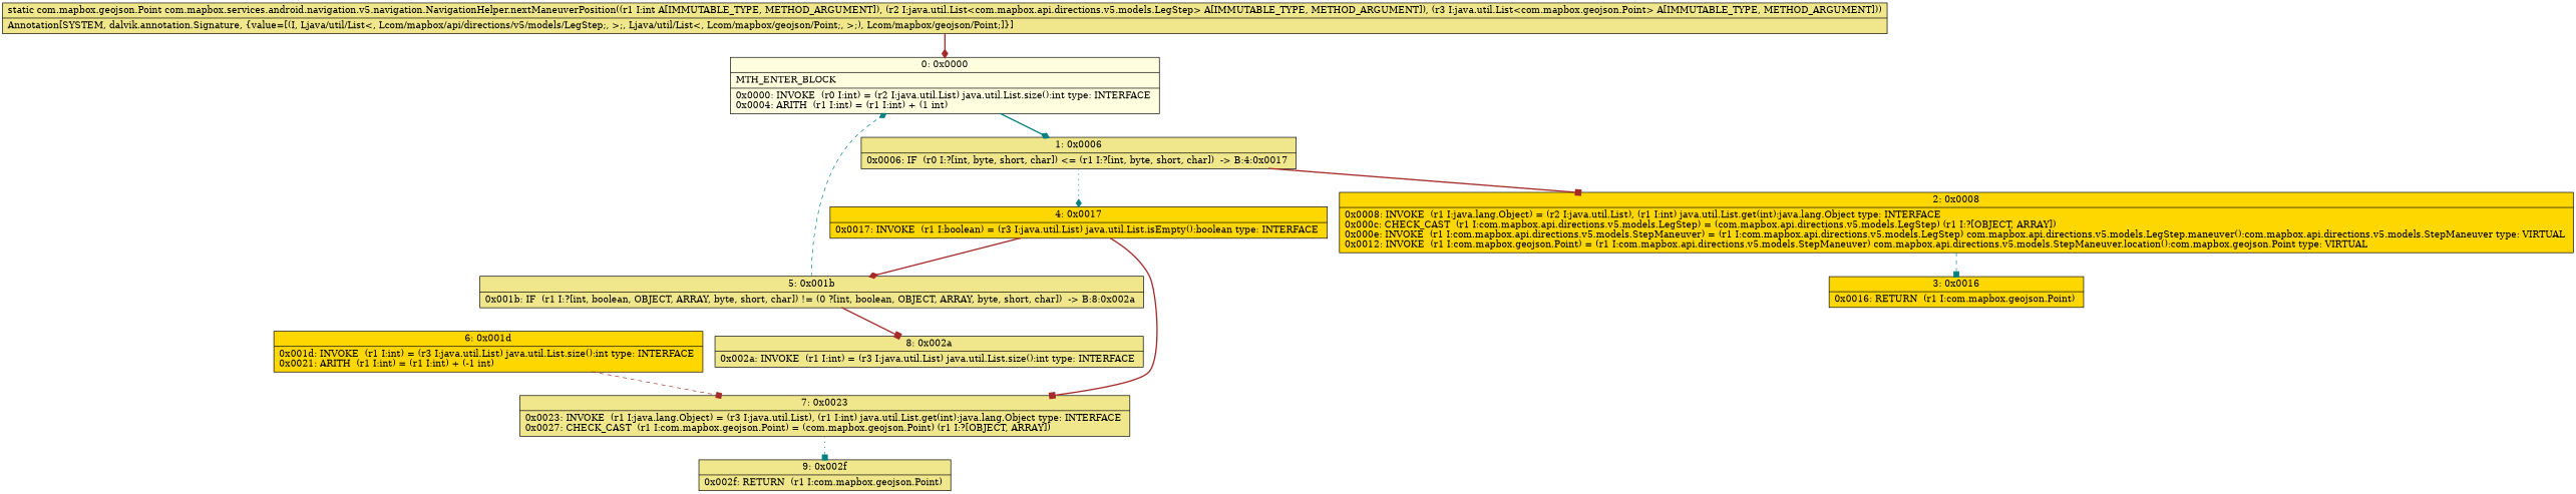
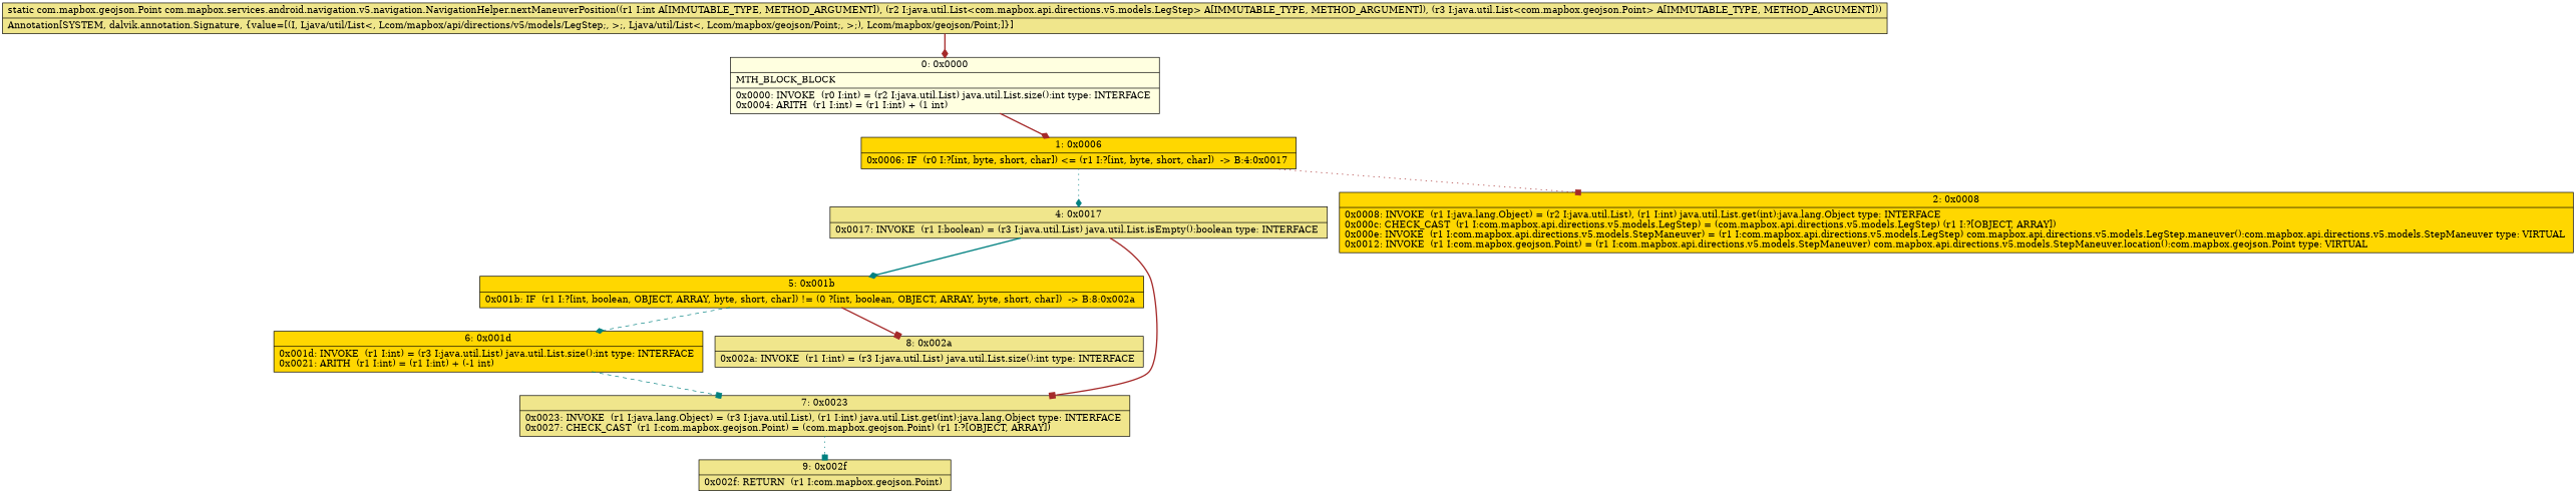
  digraph {
    node [fillcolor=khaki shape=record style=filled]
    edge [arrowhead=box color=brown style=bold]
-   n1 [fillcolor=lightyellow label="{0\:\ 0x0000|MTH_ENTER_BLOCK\l|0x0000: INVOKE  (r0 I:int) = (r2 I:java.util.List) java.util.List.size():int type: INTERFACE \l0x0004: ARITH  (r1 I:int) = (r1 I:int) + (1 int) \l}"]
-   n2 [label="{1\:\ 0x0006|0x0006: IF  (r0 I:?[int, byte, short, char]) \<= (r1 I:?[int, byte, short, char])  \-\> B:4:0x0017 \l}"]
+   n1 [fillcolor=lightyellow label="{0\:\ 0x0000|MTH_BLOCK_BLOCK\l|0x0000: INVOKE  (r0 I:int) = (r2 I:java.util.List) java.util.List.size():int type: INTERFACE \l0x0004: ARITH  (r1 I:int) = (r1 I:int) + (1 int) \l}"]
+   n2 [fillcolor=gold label="{1\:\ 0x0006|0x0006: IF  (r0 I:?[int, byte, short, char]) \<= (r1 I:?[int, byte, short, char])  \-\> B:4:0x0017 \l}"]
    n3 [fillcolor=gold label="{2\:\ 0x0008|0x0008: INVOKE  (r1 I:java.lang.Object) = (r2 I:java.util.List), (r1 I:int) java.util.List.get(int):java.lang.Object type: INTERFACE \l0x000c: CHECK_CAST  (r1 I:com.mapbox.api.directions.v5.models.LegStep) = (com.mapbox.api.directions.v5.models.LegStep) (r1 I:?[OBJECT, ARRAY]) \l0x000e: INVOKE  (r1 I:com.mapbox.api.directions.v5.models.StepManeuver) = (r1 I:com.mapbox.api.directions.v5.models.LegStep) com.mapbox.api.directions.v5.models.LegStep.maneuver():com.mapbox.api.directions.v5.models.StepManeuver type: VIRTUAL \l0x0012: INVOKE  (r1 I:com.mapbox.geojson.Point) = (r1 I:com.mapbox.api.directions.v5.models.StepManeuver) com.mapbox.api.directions.v5.models.StepManeuver.location():com.mapbox.geojson.Point type: VIRTUAL \l}"]
-   n4 [fillcolor=gold label="{4\:\ 0x0017|0x0017: INVOKE  (r1 I:boolean) = (r3 I:java.util.List) java.util.List.isEmpty():boolean type: INTERFACE \l}"]
-   n5 [fillcolor=gold label="{3\:\ 0x0016|0x0016: RETURN  (r1 I:com.mapbox.geojson.Point) \l}"]
-   n6 [label="{5\:\ 0x001b|0x001b: IF  (r1 I:?[int, boolean, OBJECT, ARRAY, byte, short, char]) != (0 ?[int, boolean, OBJECT, ARRAY, byte, short, char])  \-\> B:8:0x002a \l}"]
+   n4 [label="{4\:\ 0x0017|0x0017: INVOKE  (r1 I:boolean) = (r3 I:java.util.List) java.util.List.isEmpty():boolean type: INTERFACE \l}"]
+   n6 [fillcolor=gold label="{5\:\ 0x001b|0x001b: IF  (r1 I:?[int, boolean, OBJECT, ARRAY, byte, short, char]) != (0 ?[int, boolean, OBJECT, ARRAY, byte, short, char])  \-\> B:8:0x002a \l}"]
    n7 [label="{7\:\ 0x0023|0x0023: INVOKE  (r1 I:java.lang.Object) = (r3 I:java.util.List), (r1 I:int) java.util.List.get(int):java.lang.Object type: INTERFACE \l0x0027: CHECK_CAST  (r1 I:com.mapbox.geojson.Point) = (com.mapbox.geojson.Point) (r1 I:?[OBJECT, ARRAY]) \l}"]
    n8 [fillcolor=gold label="{6\:\ 0x001d|0x001d: INVOKE  (r1 I:int) = (r3 I:java.util.List) java.util.List.size():int type: INTERFACE \l0x0021: ARITH  (r1 I:int) = (r1 I:int) + (\-1 int) \l}"]
    n9 [label="{8\:\ 0x002a|0x002a: INVOKE  (r1 I:int) = (r3 I:java.util.List) java.util.List.size():int type: INTERFACE \l}"]
    n10 [label="{9\:\ 0x002f|0x002f: RETURN  (r1 I:com.mapbox.geojson.Point) \l}"]
    n11 [label="{static com.mapbox.geojson.Point com.mapbox.services.android.navigation.v5.navigation.NavigationHelper.nextManeuverPosition((r1 I:int A[IMMUTABLE_TYPE, METHOD_ARGUMENT]), (r2 I:java.util.List\<com.mapbox.api.directions.v5.models.LegStep\> A[IMMUTABLE_TYPE, METHOD_ARGUMENT]), (r3 I:java.util.List\<com.mapbox.geojson.Point\> A[IMMUTABLE_TYPE, METHOD_ARGUMENT]))  | Annotation[SYSTEM, dalvik.annotation.Signature, \{value=[(I, Ljava\/util\/List\<, Lcom\/mapbox\/api\/directions\/v5\/models\/LegStep;, \>;, Ljava\/util\/List\<, Lcom\/mapbox\/geojson\/Point;, \>;), Lcom\/mapbox\/geojson\/Point;]\}]\l}"]
-   n1 -> n2 [arrowhead=diamond color=teal]
-   n2 -> n3
+   n1 -> n2 [arrowhead=diamond]
+   n2 -> n3 [style=dotted]
    n2 -> n4 [arrowhead=diamond color=teal style=dotted]
-   n3 -> n5 [color=teal style=dashed]
-   n4 -> n6 [arrowhead=diamond]
+   n4 -> n6 [arrowhead=diamond color=teal]
    n4 -> n7
-   n6 -> n1 [arrowhead=diamond color=teal style=dashed]
+   n6 -> n8 [arrowhead=diamond color=teal style=dashed]
    n6 -> n9
    n7 -> n10 [color=teal style=dotted]
-   n8 -> n7 [style=dashed]
+   n8 -> n7 [color=teal style=dashed]
    n11 -> n1 [arrowhead=diamond]
  }
